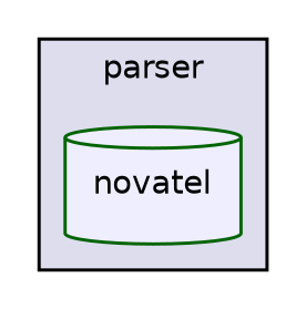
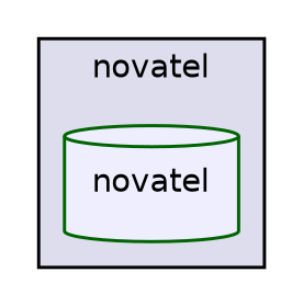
  digraph {
    compound=true
    n1 [fillcolor="#eeeeff" fontname=Helvetica fontsize=10 label=novatel pencolor=black shape=cylinder style=filled color=darkgreen]
    subgraph cluster_1 {
      bgcolor="#ddddee"
      fontname=Helvetica
      fontsize=10
-     label=parser
+     label=novatel
      pencolor=black
      n1
    }
  }
